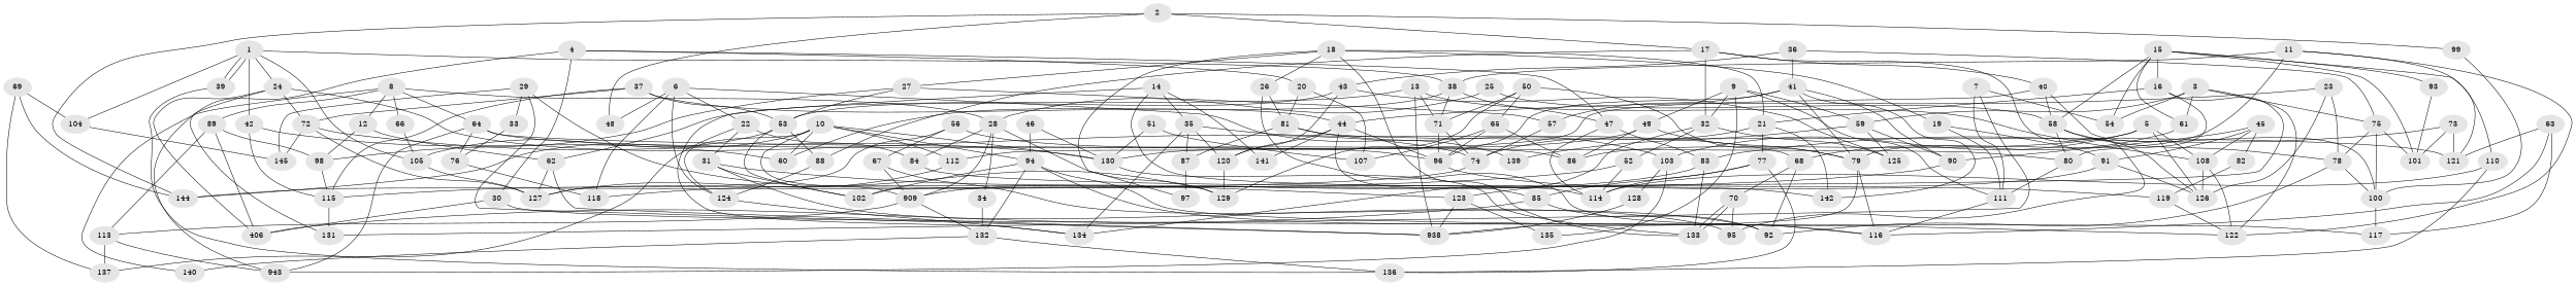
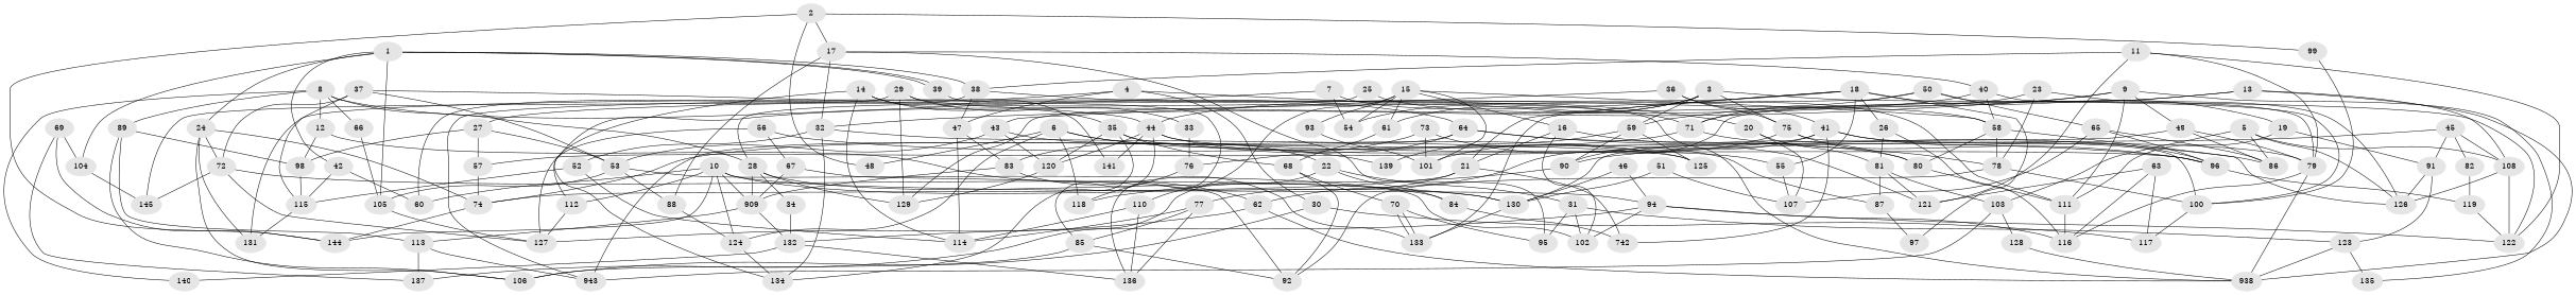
  graph {
    node [color=gray90 style=filled]
    1
    24
    38
    39
    42
    104
    105
    131
    74
    72
-   106 [label=406]
+   106
    47
    60
    71
    136
    115
    145
    127
    2
    17
    48
    99
    144
    32
    40
    88
    95
    100
    3
    54
    59
    61
    75
    122
    139
    125
    90
    68
    101
    78
    4
    20
    30
    n44 [label=943]
    81
    107
    117
    114
    83
    5
    86
    103
    108
    126
    128
    6
    22
    118
    124
    31
    84
    137
    134
    7
    111
    116
    8
    12
    28
    64
    66
    89
    140
    62
    98
    n76 [label=909]
    34
    129
    80
    76
    113
    9
    49
    135
    52
    130
    79
    10
    94
    112
    102
    132
    133
    11
    121
    n96 [label=938]
    13
    96
    14
    35
    141
    87
    120
    15
    16
    58
    93
    110
    21
    77
-   142
+   142 [label=742]
    18
    19
    26
    27
+   55
    97
    91
    53
    57
    123
    85
    23
    44
    92
    25
    29
    33
    70
    36
    41
    43
    37
    119
    45
    82
    46
    50
    65
    51
    56
    67
    63
    69
    73
    1 -- 24
    1 -- 38
    1 -- 39
    1 -- 39
    1 -- 42
    1 -- 104
    1 -- 105
    24 -- 131
    24 -- 74
    24 -- 72
    24 -- 106
    38 -- 47
    38 -- 60
    38 -- 71
    39 -- 136
    42 -- 60
    42 -- 115
    104 -- 145
    105 -- 127
    74 -- 144
    72 -- 145
    72 -- 127
    72 -- 130
    47 -- 114
    47 -- 83
    71 -- 74
    71 -- 96
    115 -- 131
    2 -- 17
    2 -- 48
    2 -- 99
    2 -- 144
    17 -- 32
    17 -- 40
    17 -- 88
    17 -- 95
    99 -- 100
    32 -- 125
    32 -- 134
    32 -- 52
    40 -- 100
    40 -- 112
    40 -- 58
    88 -- 124
    100 -- 117
    3 -- 54
    3 -- 59
    3 -- 61
    3 -- 75
    3 -- 122
    59 -- 139
    59 -- 125
    59 -- 90
    61 -- 68
    75 -- 100
    75 -- 101
    75 -- 78
    90 -- 118
    68 -- 92
    68 -- 70
    78 -- 100
    78 -- 92
    4 -- 47
    4 -- 20
    4 -- 30
    4 -- n44
    20 -- 81
    20 -- 107
    30 -- 106
    30 -- 117
    81 -- 103
    81 -- 121
    81 -- 87
    83 -- n76
    83 -- 133
    5 -- 86
    5 -- 103
    5 -- 108
    5 -- 126
    103 -- n44
    103 -- 128
    108 -- 122
    108 -- 126
    128 -- n96
    6 -- 48
    6 -- 139
    6 -- 22
    6 -- 118
    6 -- 124
    22 -- 31
    22 -- 84
    22 -- 137
    124 -- 134
    31 -- 95
    31 -- 102
    31 -- 123
    84 -- 142
    7 -- 131
    7 -- 54
    7 -- 111
    111 -- 116
    8 -- 12
    8 -- 28
    8 -- 64
    8 -- 66
    8 -- 89
    8 -- 140
    12 -- 62
    12 -- 98
    28 -- 84
    28 -- n76
    28 -- 34
    28 -- 129
    64 -- n44
    64 -- 86
    64 -- 80
    64 -- 76
    66 -- 105
    89 -- 106
    89 -- 98
    89 -- 113
    62 -- 127
    62 -- n96
    98 -- 115
    n76 -- 113
    n76 -- 132
    34 -- 132
    80 -- 111
    76 -- 118
    113 -- n44
    113 -- 137
    9 -- 32
    9 -- 59
    9 -- 111
    9 -- 49
    9 -- 135
    49 -- 86
    49 -- 130
    49 -- 79
    52 -- 115
    52 -- 114
    130 -- 133
    79 -- 116
    79 -- n96
    10 -- 60
    10 -- 144
    10 -- 124
    10 -- n76
    10 -- 130
    10 -- 94
    10 -- 112
    94 -- 122
    94 -- 116
    94 -- 102
    94 -- 132
    112 -- 127
    132 -- 136
    132 -- 140
    11 -- 38
    11 -- 122
    11 -- 79
    11 -- 121
    13 -- 71
    13 -- 108
    13 -- 62
    13 -- n96
    96 -- 119
    14 -- 114
    14 -- 134
    14 -- 35
    14 -- 141
    35 -- 68
    35 -- 134
    35 -- 87
    35 -- 120
    87 -- 97
    120 -- 129
    15 -- 54
    15 -- 61
    15 -- 101
    15 -- 16
    15 -- 58
    15 -- 93
    15 -- 110
    16 -- 80
    16 -- 102
    16 -- 21
    58 -- 78
    58 -- 126
    58 -- 80
    93 -- 101
    110 -- 136
    110 -- 114
    21 -- 74
    21 -- 77
    21 -- 142
    77 -- 136
    77 -- 114
    77 -- 85
    18 -- 133
    18 -- 21
    18 -- 19
    18 -- 26
    18 -- 27
+   18 -- 55
    18 -- 97
    19 -- 111
    19 -- 91
    26 -- 81
    26 -- 116
    27 -- 98
    27 -- 53
    27 -- 57
+   55 -- 107
    91 -- 126
    91 -- 123
    53 -- 105
    53 -- 88
    53 -- 102
    57 -- 74
    123 -- 135
    123 -- n96
    85 -- 106
    85 -- 92
    23 -- 78
    23 -- 126
    23 -- 44
    44 -- 96
    44 -- 141
    44 -- 120
+   44 -- 55
    44 -- 85
    25 -- 28
    25 -- 58
    29 -- 145
    29 -- 129
    29 -- n96
    29 -- 33
    33 -- 76
    70 -- 95
    70 -- 133
    70 -- 133
    36 -- 75
    36 -- 41
    36 -- 43
    41 -- 90
    41 -- 79
    41 -- 96
    41 -- 142
    41 -- 57
    43 -- 125
    43 -- 120
    43 -- 53
    37 -- 72
    37 -- 115
    37 -- 53
    37 -- 44
    119 -- 122
    45 -- 90
    45 -- 108
    45 -- 91
    45 -- 82
    82 -- 119
    46 -- 130
    46 -- 94
    50 -- 71
    50 -- 129
    50 -- 79
    50 -- 65
    65 -- 107
    65 -- 86
    65 -- 96
    51 -- 107
    51 -- 130
    56 -- 127
    56 -- 96
    56 -- 67
    67 -- n76
    67 -- 92
    63 -- 117
    63 -- 116
    63 -- 121
    69 -- 104
    69 -- 144
    69 -- 137
    73 -- 101
    73 -- 83
    73 -- 121
  }
